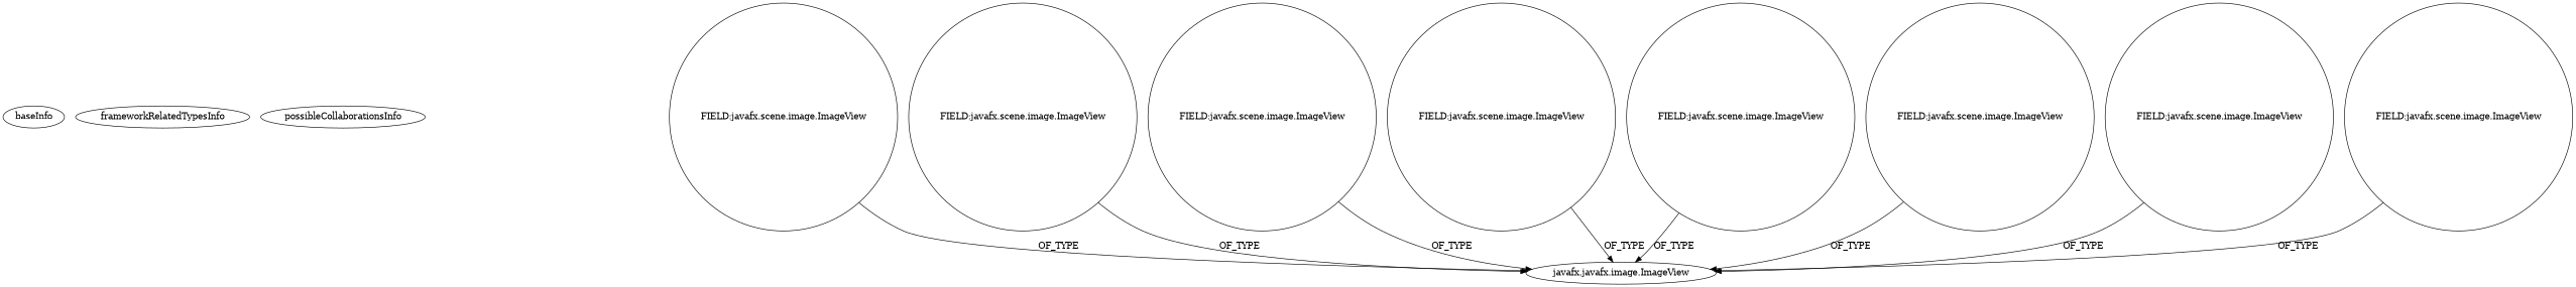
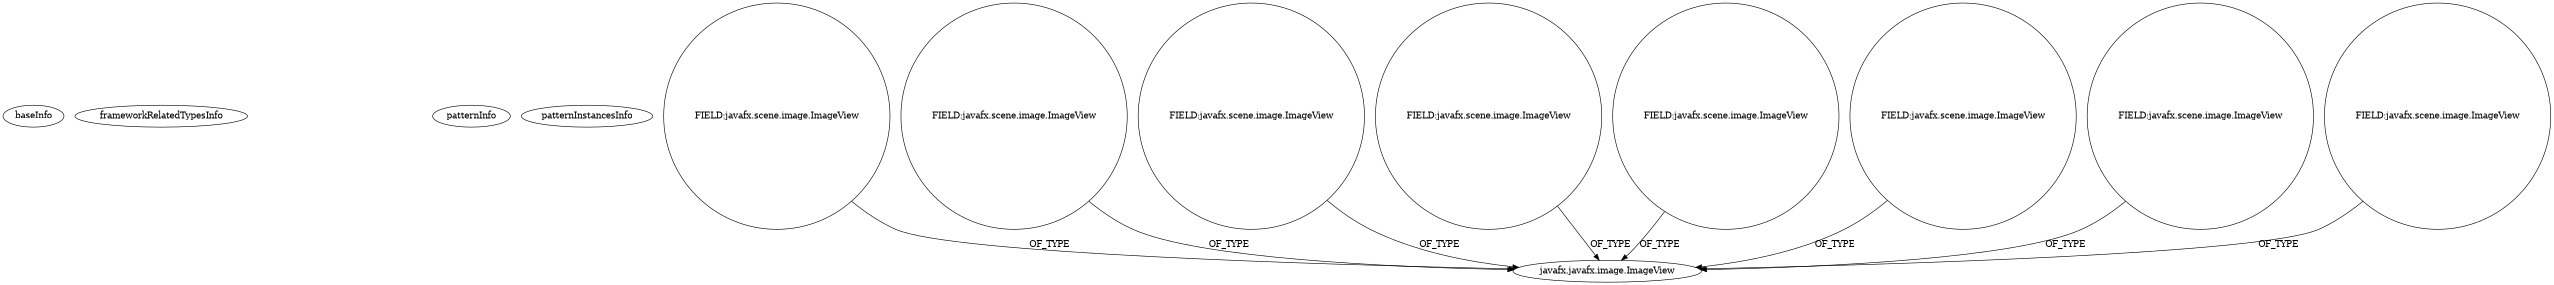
  digraph {
    node [isFrameworkType=false shape=circle vertexType=FIELD_DECLARATION]
    baseInfo [category=pattern graphId=404 isAnonymous=false possibleRelation=false isFrameworkType="" shape="" vertexType=""]
    frameworkRelatedTypesInfo [isFrameworkType="" shape="" vertexType=""]
-   possibleCollaborationsInfo [isFrameworkType="" shape="" vertexType=""]
+   patternInfo [frequency=6.0 patternRootClient=null isFrameworkType="" shape="" vertexType=""]
+   patternInstancesInfo [0="JASCValentine-BrickBreaker~/JASCValentine-BrickBreaker/BrickBreaker-master/src/brickbreaker/Splash.java~Splash~565" 1="dodaio-SoftwareBlack21G~/dodaio-SoftwareBlack21G/SoftwareBlack21G-master/Blackjack/src/Viewer/MainGamev2Controller.java~MainGamev2Controller~2521" 2="giatuyentiensinh-Project1~/giatuyentiensinh-Project1/Project1-master/Project1/src/control/MainUIController.java~MainUIController~2734" 3="Edenm-BlackJack~/Edenm-BlackJack/BlackJack-master/src/View/TableController.java~TableController~394" 4="Enriqe-Breaking-Bad-Brick-Breaker~/Enriqe-Breaking-Bad-Brick-Breaker/Breaking-Bad-Brick-Breaker-master/src/bbbrickbreaker/Splash.java~Splash~435" 5="prashker-KingsSGF~/prashker-KingsSGF/KingsSGF-master/src/uiSam/HexTileView.java~HexTileView~3900" isFrameworkType="" shape="" vertexType=""]
    n6 [label="FIELD:javafx.scene.image.ImageView"]
    n7 [label="javafx.javafx.image.ImageView" vertexType=FRAMEWORK_CLASS_TYPE shape=""]
    n8 [label="FIELD:javafx.scene.image.ImageView"]
    n9 [label="FIELD:javafx.scene.image.ImageView"]
    n10 [label="FIELD:javafx.scene.image.ImageView"]
    n11 [label="FIELD:javafx.scene.image.ImageView"]
    n12 [label="FIELD:javafx.scene.image.ImageView"]
    n13 [label="FIELD:javafx.scene.image.ImageView"]
    n14 [label="FIELD:javafx.scene.image.ImageView"]
    n6 -> n7 [label=OF_TYPE]
    n8 -> n7 [label=OF_TYPE]
    n9 -> n7 [label=OF_TYPE]
    n10 -> n7 [label=OF_TYPE]
    n11 -> n7 [label=OF_TYPE]
    n12 -> n7 [label=OF_TYPE]
    n13 -> n7 [label=OF_TYPE]
    n14 -> n7 [label=OF_TYPE]
  }
